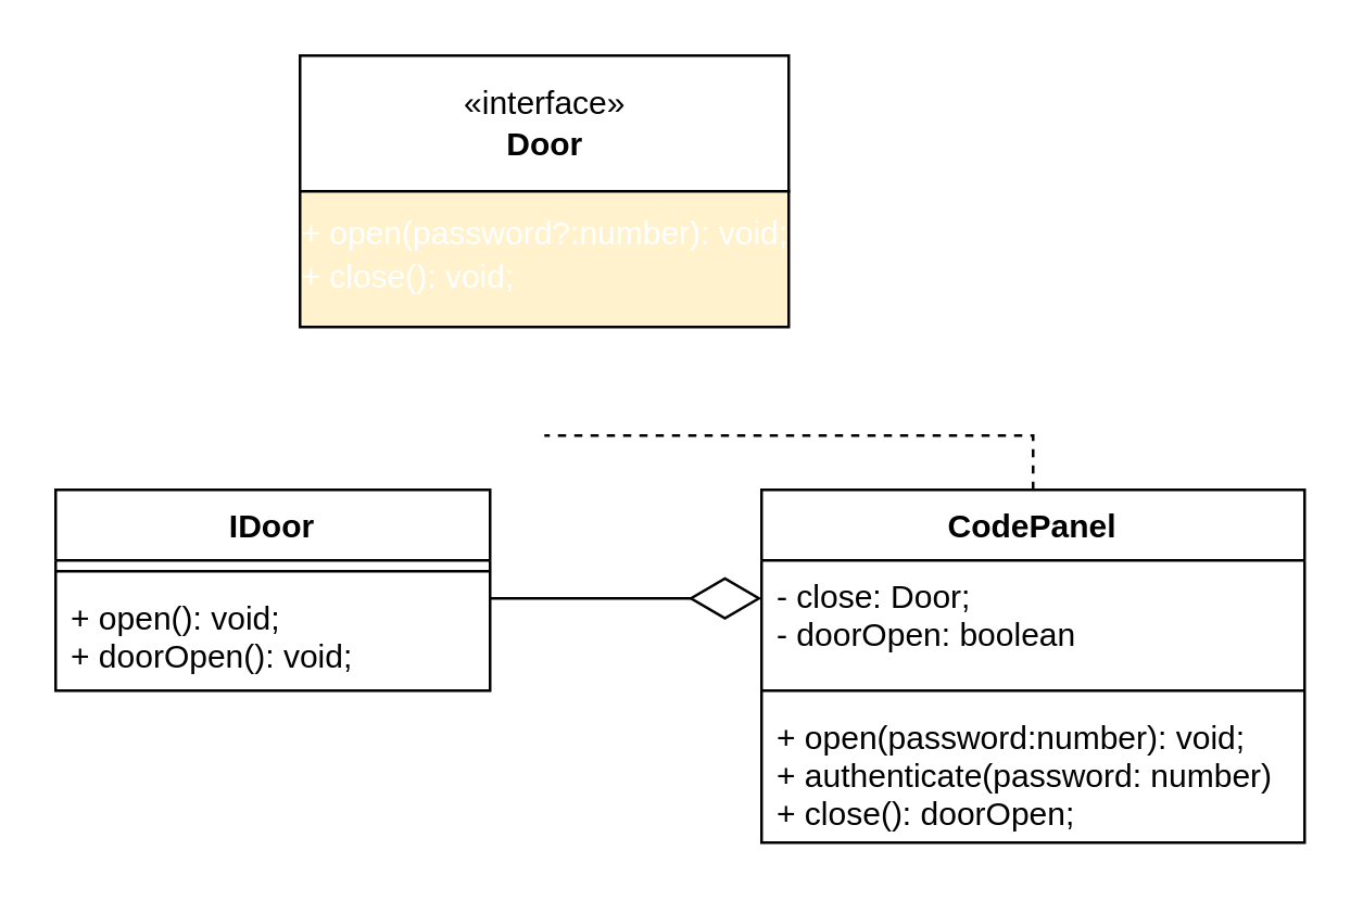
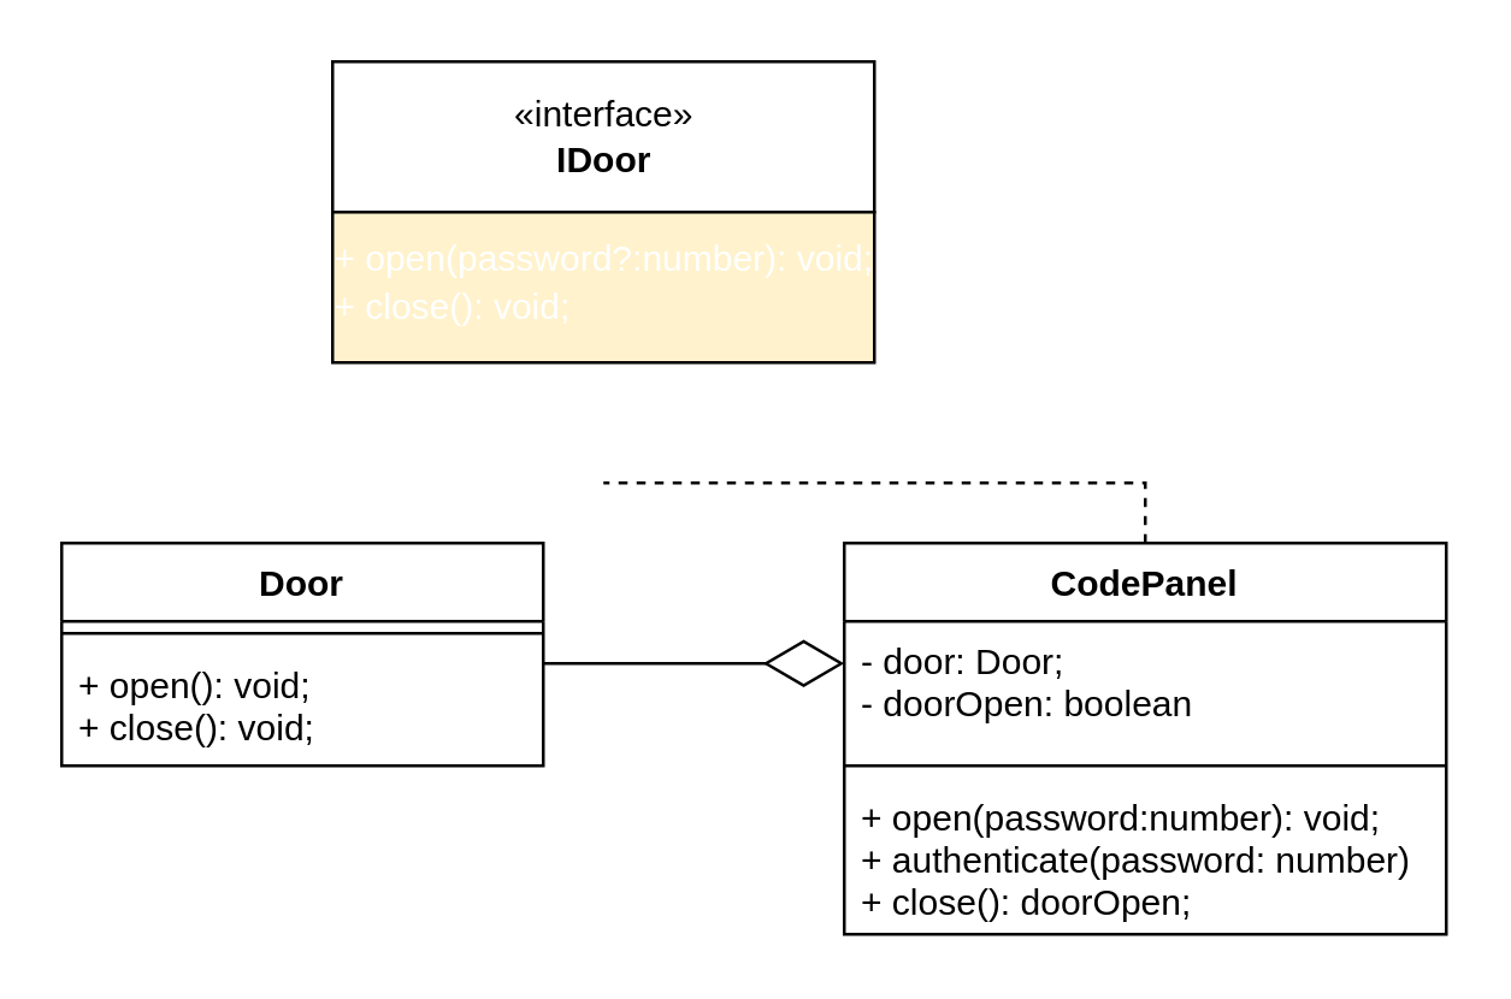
  <mxCell id="0" />
  <mxCell id="1" parent="0" />
  <mxCell id="2" value="" style="group" vertex="1" connectable="0" parent="1"><mxGeometry x="110" y="20" width="180" height="100" as="geometry" /></mxCell>
- <mxCell id="3" value="«interface»&lt;br&gt;&lt;b&gt;Door&lt;/b&gt;" style="html=1;" vertex="1" parent="2"><mxGeometry width="180" height="50" as="geometry" /></mxCell>
+ <mxCell id="3" value="«interface»&lt;br&gt;&lt;b&gt;IDoor&lt;/b&gt;" style="html=1;" vertex="1" parent="2"><mxGeometry width="180" height="50" as="geometry" /></mxCell>
  <mxCell id="4" value="&lt;div style=&quot;text-align: left&quot;&gt;&lt;font color=&quot;#ffffff&quot;&gt;+&amp;nbsp;open(password?:number):&amp;nbsp;void;&lt;/font&gt;&lt;/div&gt;&lt;div style=&quot;line-height: 19px&quot;&gt;&lt;div style=&quot;text-align: left&quot;&gt;&lt;font style=&quot;font-size: 12px&quot; color=&quot;#ffffff&quot;&gt;+ close():&amp;nbsp;void;&lt;/font&gt;&lt;/div&gt;&lt;/div&gt;" style="html=1;fillColor=#fff2cc;" vertex="1" parent="2"><mxGeometry y="50" width="180" height="50" as="geometry" /></mxCell>
- <mxCell id="5" value="IDoor" style="swimlane;fontStyle=1;align=center;verticalAlign=top;childLayout=stackLayout;horizontal=1;startSize=26;horizontalStack=0;resizeParent=1;resizeParentMax=0;resizeLast=0;collapsible=1;marginBottom=0;" vertex="1" parent="1"><mxGeometry x="20" y="180" width="160" height="74" as="geometry" /></mxCell>
+ <mxCell id="5" value="Door" style="swimlane;fontStyle=1;align=center;verticalAlign=top;childLayout=stackLayout;horizontal=1;startSize=26;horizontalStack=0;resizeParent=1;resizeParentMax=0;resizeLast=0;collapsible=1;marginBottom=0;" vertex="1" parent="1"><mxGeometry x="20" y="180" width="160" height="74" as="geometry" /></mxCell>
  <mxCell id="6" value="" style="line;strokeWidth=1;fillColor=none;align=left;verticalAlign=middle;spacingTop=-1;spacingLeft=3;spacingRight=3;rotatable=0;labelPosition=right;points=[];portConstraint=eastwest;" vertex="1" parent="5"><mxGeometry y="26" width="160" height="8" as="geometry" /></mxCell>
- <mxCell id="7" value="+ open(): void;&#10;+ doorOpen(): void;" style="text;strokeColor=none;fillColor=none;align=left;verticalAlign=top;spacingLeft=4;spacingRight=4;overflow=hidden;rotatable=0;points=[[0,0.5],[1,0.5]];portConstraint=eastwest;" vertex="1" parent="5"><mxGeometry y="34" width="160" height="40" as="geometry" /></mxCell>
+ <mxCell id="7" value="+ open(): void;&#10;+ close(): void;" style="text;strokeColor=none;fillColor=none;align=left;verticalAlign=top;spacingLeft=4;spacingRight=4;overflow=hidden;rotatable=0;points=[[0,0.5],[1,0.5]];portConstraint=eastwest;" vertex="1" parent="5"><mxGeometry y="34" width="160" height="40" as="geometry" /></mxCell>
  <mxCell id="8" value="CodePanel" style="swimlane;fontStyle=1;align=center;verticalAlign=top;childLayout=stackLayout;horizontal=1;startSize=26;horizontalStack=0;resizeParent=1;resizeParentMax=0;resizeLast=0;collapsible=1;marginBottom=0;" vertex="1" parent="1"><mxGeometry x="280" y="180" width="200" height="130" as="geometry" /></mxCell>
- <mxCell id="9" value="- close: Door;&#10;- doorOpen: boolean" style="text;strokeColor=none;fillColor=none;align=left;verticalAlign=top;spacingLeft=4;spacingRight=4;overflow=hidden;rotatable=0;points=[[0,0.5],[1,0.5]];portConstraint=eastwest;" vertex="1" parent="8"><mxGeometry y="26" width="200" height="44" as="geometry" /></mxCell>
+ <mxCell id="9" value="- door: Door;&#10;- doorOpen: boolean" style="text;strokeColor=none;fillColor=none;align=left;verticalAlign=top;spacingLeft=4;spacingRight=4;overflow=hidden;rotatable=0;points=[[0,0.5],[1,0.5]];portConstraint=eastwest;" vertex="1" parent="8"><mxGeometry y="26" width="200" height="44" as="geometry" /></mxCell>
  <mxCell id="10" value="" style="line;strokeWidth=1;fillColor=none;align=left;verticalAlign=middle;spacingTop=-1;spacingLeft=3;spacingRight=3;rotatable=0;labelPosition=right;points=[];portConstraint=eastwest;" vertex="1" parent="8"><mxGeometry y="70" width="200" height="8" as="geometry" /></mxCell>
  <mxCell id="11" value="+ open(password:number): void;&#10;+ authenticate(password: number)&#10;+ close(): doorOpen;" style="text;strokeColor=none;fillColor=none;align=left;verticalAlign=top;spacingLeft=4;spacingRight=4;overflow=hidden;rotatable=0;points=[[0,0.5],[1,0.5]];portConstraint=eastwest;" vertex="1" parent="8"><mxGeometry y="78" width="200" height="52" as="geometry" /></mxCell>
  <mxCell id="12" value="" style="endArrow=diamondThin;endFill=0;endSize=24;html=1;" edge="1" parent="1"><mxGeometry width="160" relative="1" as="geometry"><mxPoint x="180" y="220" as="sourcePoint" /><mxPoint x="280" y="220" as="targetPoint" /></mxGeometry></mxCell>
  <mxCell id="13" value="" style="endArrow=none;dashed=1;endFill=0;endSize=12;html=1;exitX=0.5;exitY=0;exitDx=0;exitDy=0;rounded=0;" edge="1" parent="1" source="8"><mxGeometry width="160" relative="1" as="geometry"><mxPoint x="310" y="200" as="sourcePoint" /><mxPoint x="200" y="160" as="targetPoint" /><Array as="points"><mxPoint x="380" y="160" /></Array></mxGeometry></mxCell>
